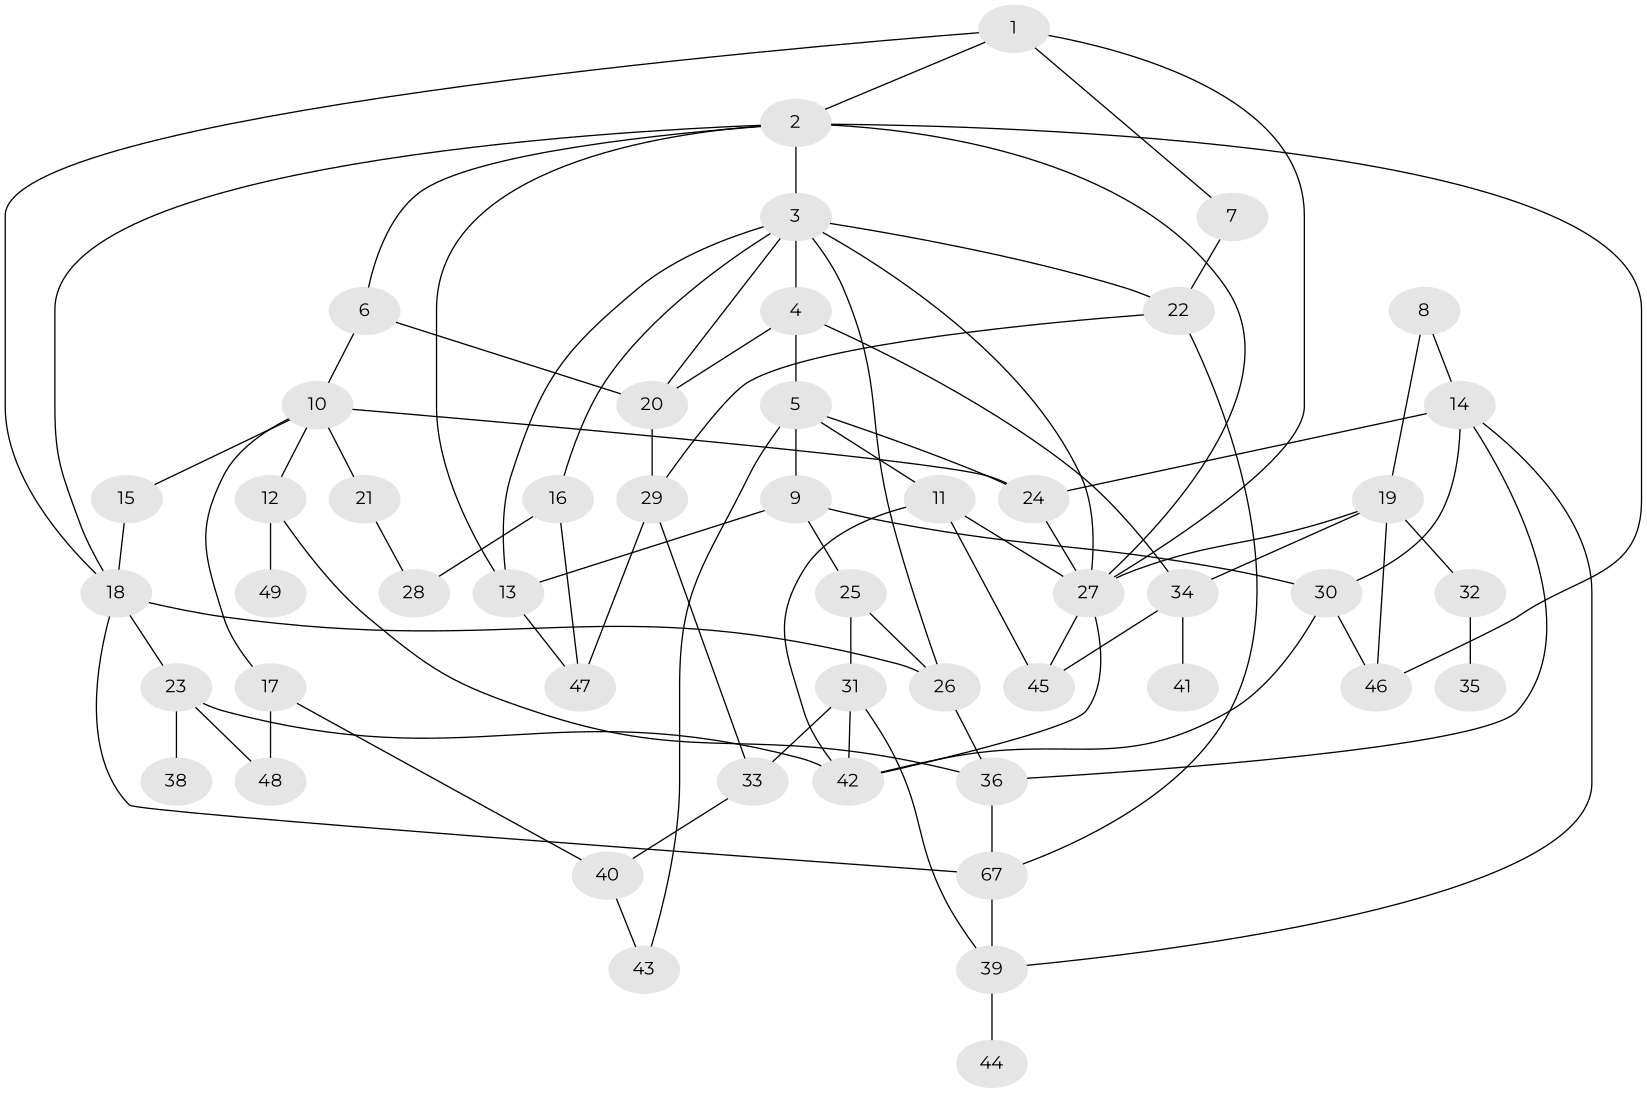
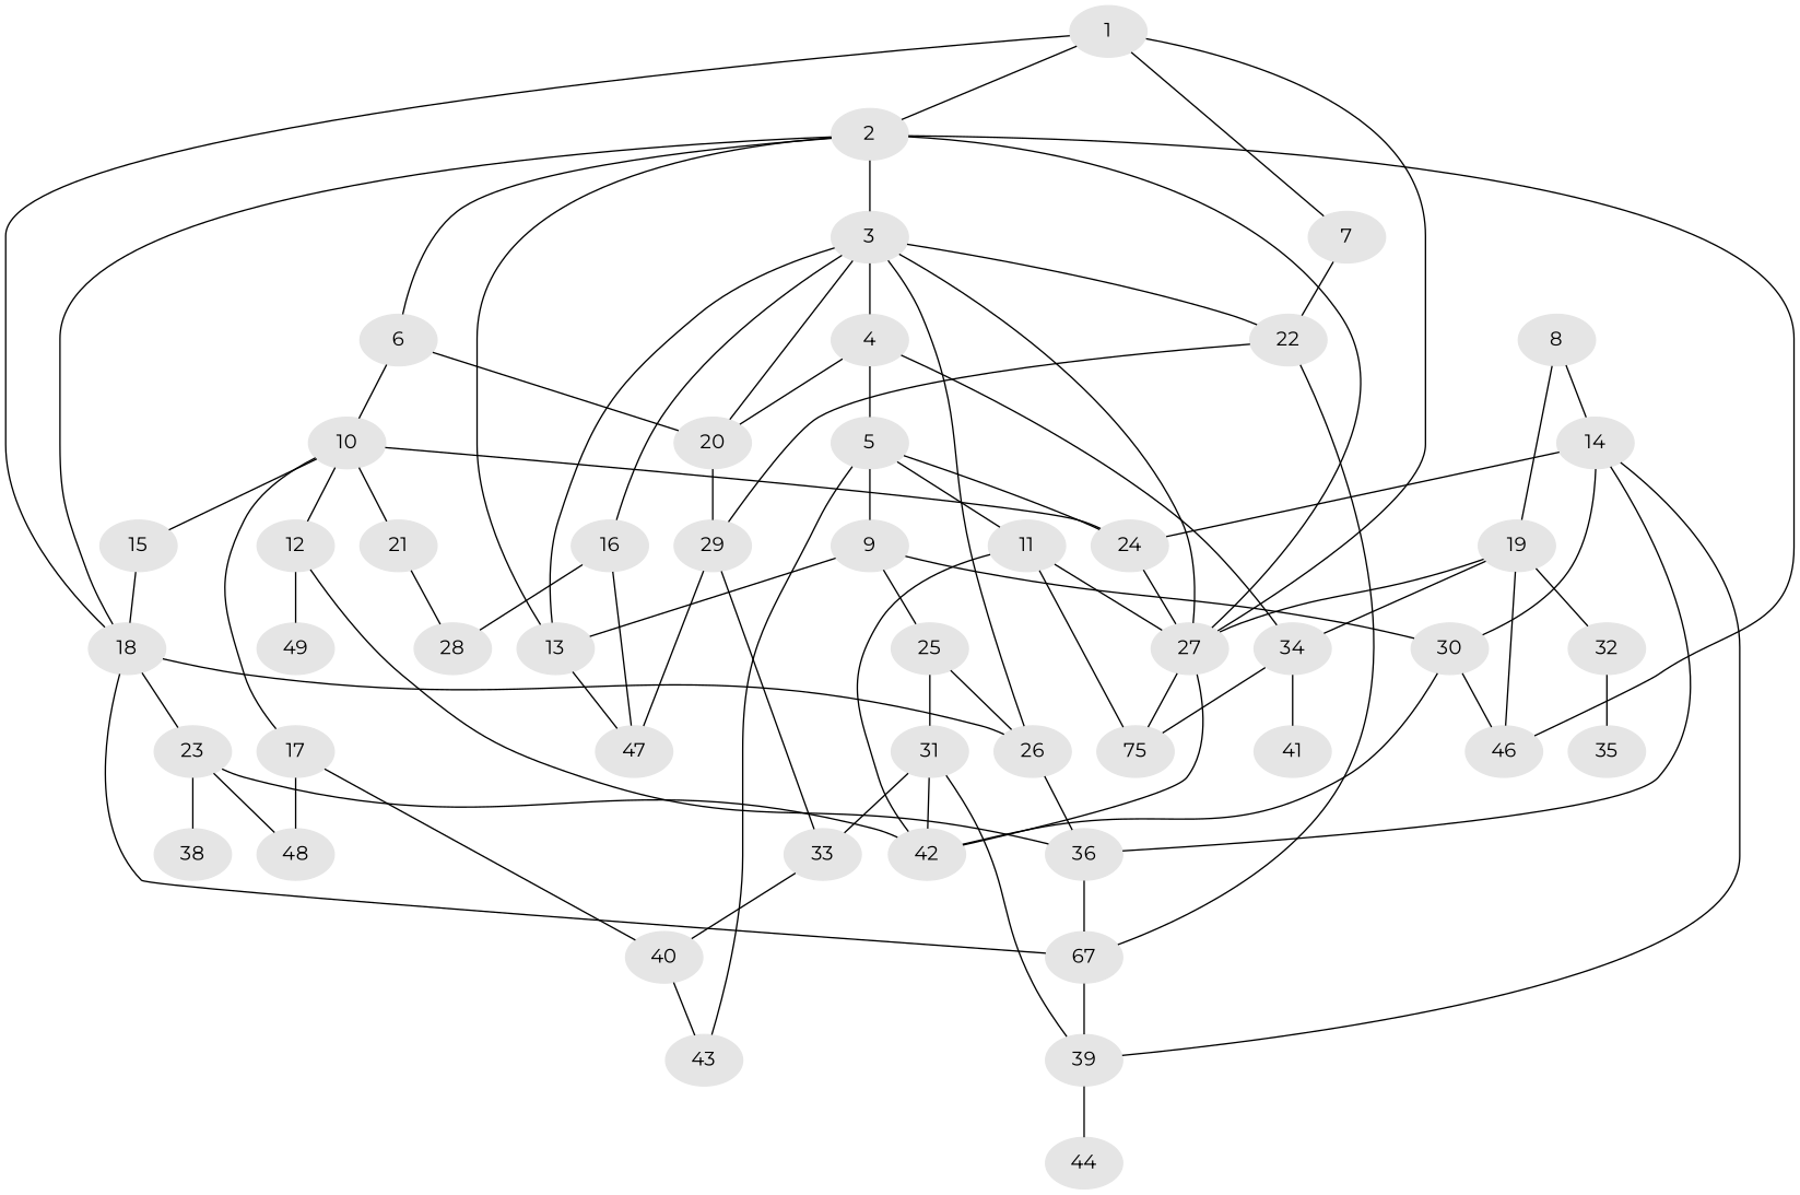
  graph {
    fontname=Montserrat
    node [color=gray90 fontname=Montserrat style=filled]
    edge [fontname=Montserrat weight=1.0]
    1
    2
    7
    18
    27
    3
    6
    13
    46
    22
    26
    23
    n13 [label=67]
    42
-   45
+   45 [label=75]
    4
    16
    20
    10
    47
    5
    34
    8
    14
    19
    28
    29
    36
    9
    11
    24
    43
    41
    25
    30
    12
    15
    17
    21
    39
    32
    31
    49
    40
    48
    44
    38
    35
    33
    1 -- 2
    1 -- 7
    1 -- 18
    1 -- 27
    2 -- 18
    2 -- 27
    2 -- 3
    2 -- 6
    2 -- 13
    2 -- 46
    7 -- 22
    18 -- 26
    18 -- 23
    18 -- n13
    27 -- 42
    27 -- 45
    3 -- 27
    3 -- 13
    3 -- 22
    3 -- 26
    3 -- 4
    3 -- 16
    3 -- 20
    6 -- 20
    6 -- 10
    13 -- 47
    22 -- n13
    22 -- 29
    26 -- 36
    23 -- 42
    23 -- 48
    23 -- 38
    n13 -- 39
    4 -- 20
    4 -- 5
    4 -- 34
    16 -- 47
    16 -- 28
    20 -- 29
    10 -- 24
    10 -- 12
    10 -- 15
    10 -- 17
    10 -- 21
    5 -- 9
    5 -- 11
    5 -- 24
    5 -- 43
    34 -- 45
    34 -- 41
    8 -- 14
    8 -- 19
    14 -- 36
    14 -- 24
    14 -- 30
    14 -- 39
    19 -- 27
    19 -- 46
    19 -- 34
    19 -- 32
    29 -- 47
    29 -- 33
    36 -- n13
    9 -- 13
    9 -- 25
    9 -- 30
    11 -- 27
    11 -- 42
    11 -- 45
    24 -- 27
    25 -- 26
    25 -- 31
    30 -- 46 [weight=2.0]
    30 -- 42
    12 -- 36
    12 -- 49
    15 -- 18
    17 -- 40
    17 -- 48
    21 -- 28
    39 -- 44
    32 -- 35
    31 -- 42
    31 -- 39
    31 -- 33 [weight=2.0]
    40 -- 43
    33 -- 40
  }
